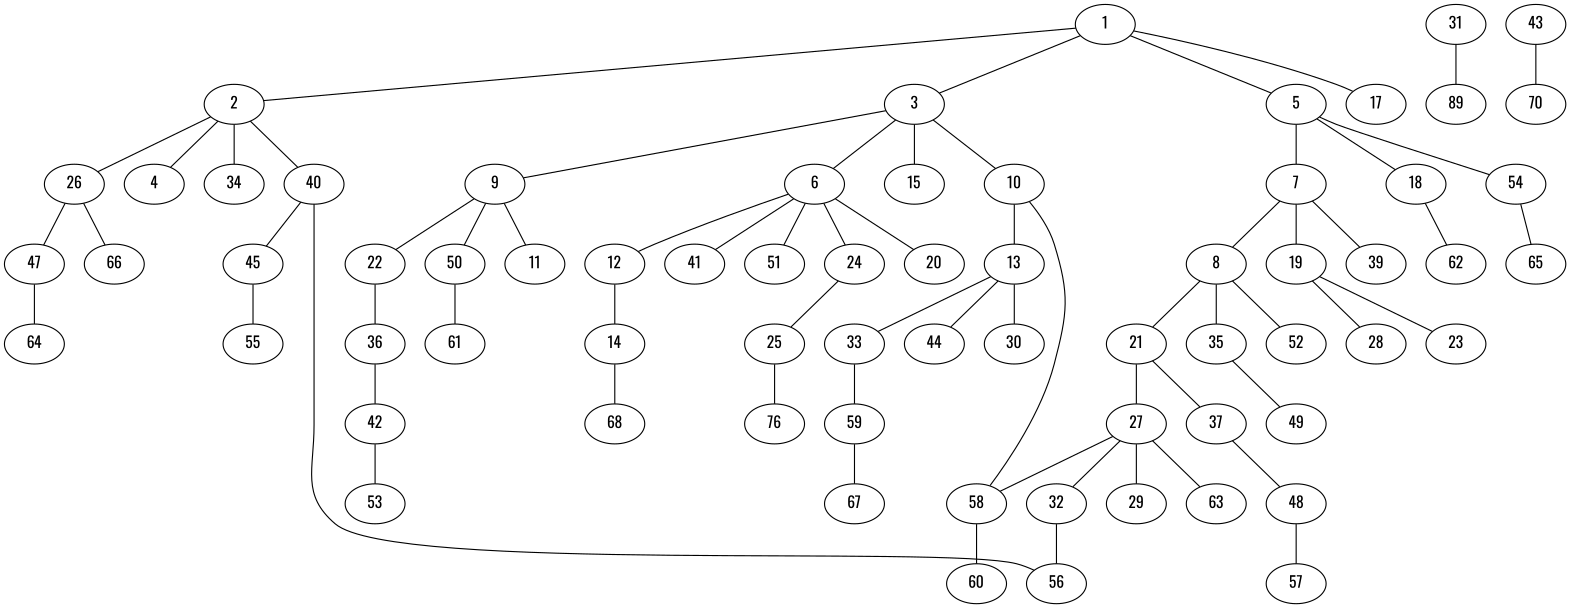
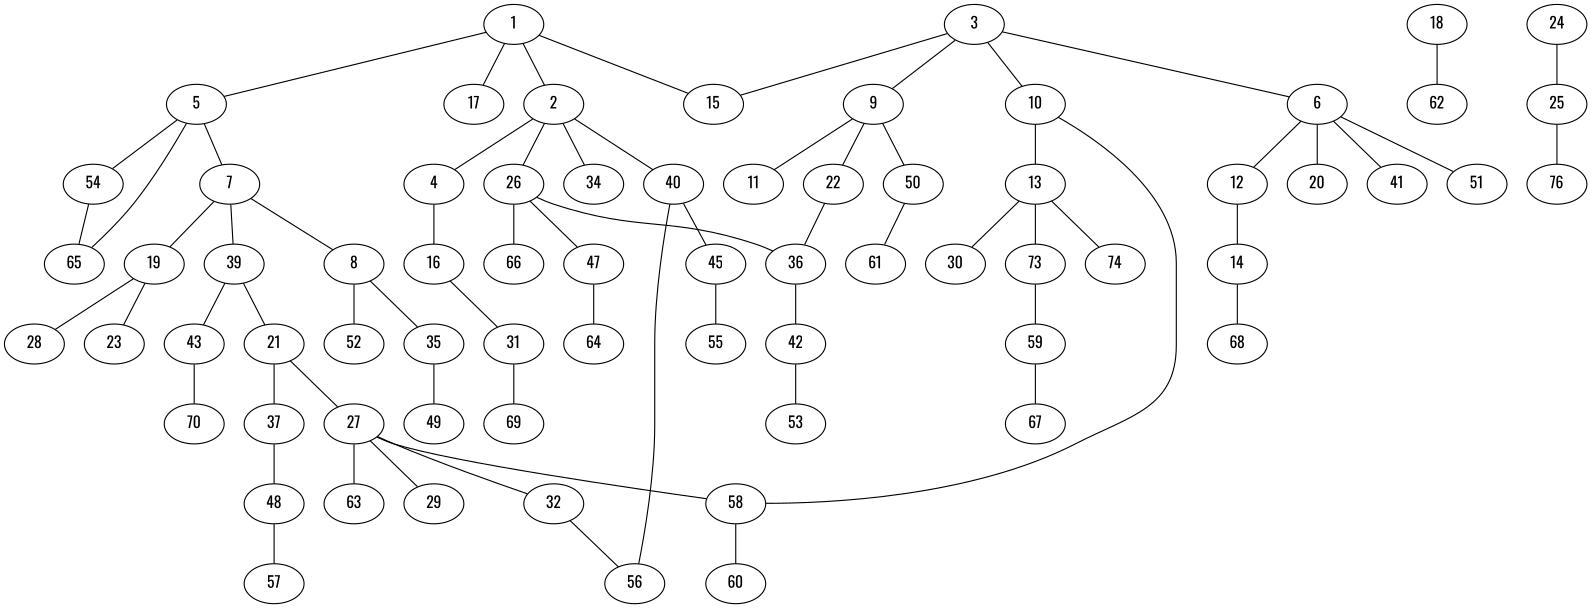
  graph {
    fontname=Oswald
    node [fontname=Oswald]
    edge [fontname=Oswald]
    1
    2
    3
    5
    17
    4
    26
    34
    40
    6
    9
    10
    15
    54
    7
    18
    65
+   16
    36
    47
    66
    56
    45
    12
    20
    24
    41
    51
    11
    22
    50
    13
    58
    8
    19
    39
    62
    31
    42
    64
    55
    14
    25
    61
    30
-   33
-   44
+   33 [label=73]
+   44 [label=74]
    60
-   69 [label=89]
+   69
    21
    35
    52
    23
    28
    43
    68
    n57 [label=76]
    27
    37
    49
    70
    29
    32
    63
    48
    59
    67
    57
    53
    1 -- 2
-   1 -- 3
+   1 -- 15
    1 -- 5
    1 -- 17
    2 -- 4
    2 -- 26
    2 -- 34
    2 -- 40
    3 -- 6
    3 -- 9
    3 -- 10
    3 -- 15
    5 -- 54
    5 -- 7
-   5 -- 18
+   5 -- 65
+   4 -- 16
+   26 -- 36
    26 -- 47
    26 -- 66
    40 -- 56
    40 -- 45
    6 -- 12
    6 -- 20
-   6 -- 24
    6 -- 41
    6 -- 51
    9 -- 11
    9 -- 22
    9 -- 50
    10 -- 13
    10 -- 58
    54 -- 65
    7 -- 8
    7 -- 19
    7 -- 39
    18 -- 62
+   16 -- 31
    36 -- 42
    47 -- 64
    45 -- 55
    12 -- 14
    24 -- 25
    22 -- 36
    50 -- 61
    13 -- 30
    13 -- 33
    13 -- 44
    58 -- 60
-   8 -- 21
+   39 -- 21
    8 -- 35
    8 -- 52
    19 -- 23
    19 -- 28
+   39 -- 43
    31 -- 69
    42 -- 53
    14 -- 68
    25 -- n57
    33 -- 59
    21 -- 27
    21 -- 37
    35 -- 49
    43 -- 70
    27 -- 58
    27 -- 29
    27 -- 32
    27 -- 63
    37 -- 48
    32 -- 56
    48 -- 57
    59 -- 67
  }
